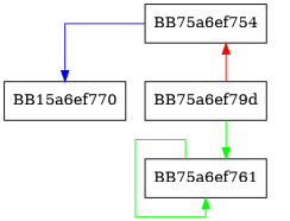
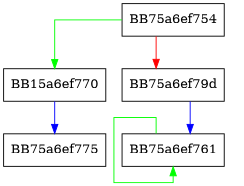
  digraph {
    splines=ortho
    node [shape=box]
    edge [color=blue]
    n1 [label=BB15a6ef770]
    BB75a6ef754
    n3 [label=BB75a6ef79d]
+   BB75a6ef775
    BB75a6ef761
-   BB75a6ef754 -> n1
-   n3 -> BB75a6ef754 [color=red]
-   n3 -> BB75a6ef761 [color=green]
+   n1 -> BB75a6ef775
+   BB75a6ef754 -> n1 [color=green]
+   BB75a6ef754 -> n3 [color=red]
+   n3 -> BB75a6ef761
    BB75a6ef761 -> BB75a6ef761 [color=green]
  }
